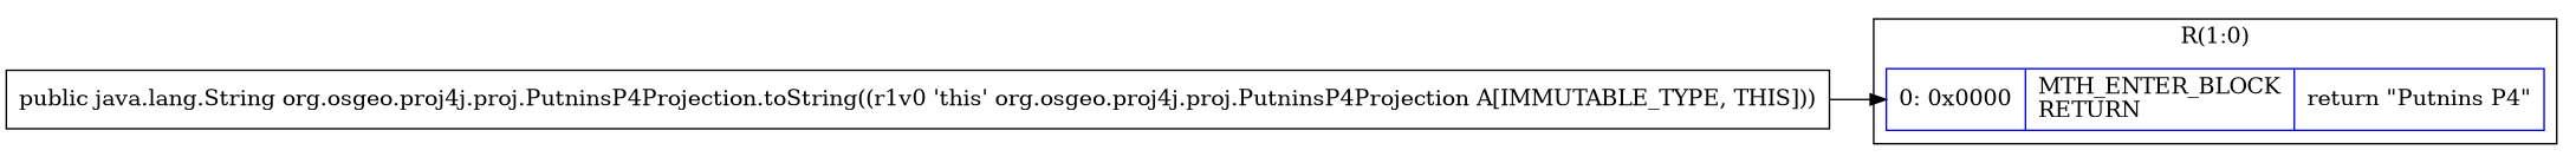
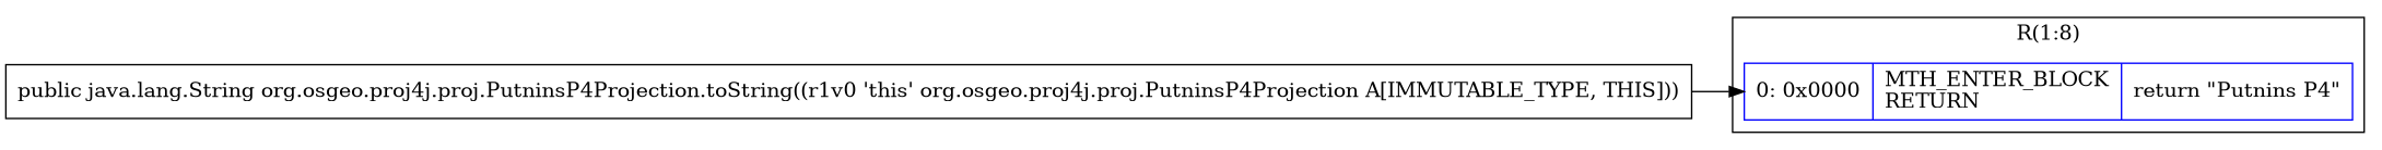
  digraph {
    rankdir=LR
    node [shape=record]
    n1 [color=blue label="{0\:\ 0x0000|MTH_ENTER_BLOCK\lRETURN\l|return \"Putnins P4\"\l}"]
    n2 [label="{public java.lang.String org.osgeo.proj4j.proj.PutninsP4Projection.toString((r1v0 'this' org.osgeo.proj4j.proj.PutninsP4Projection A[IMMUTABLE_TYPE, THIS])) }"]
    subgraph cluster_1 {
-     label="R(1:0)"
+     label="R(1:8)"
      n1
    }
    n2 -> n1
  }
